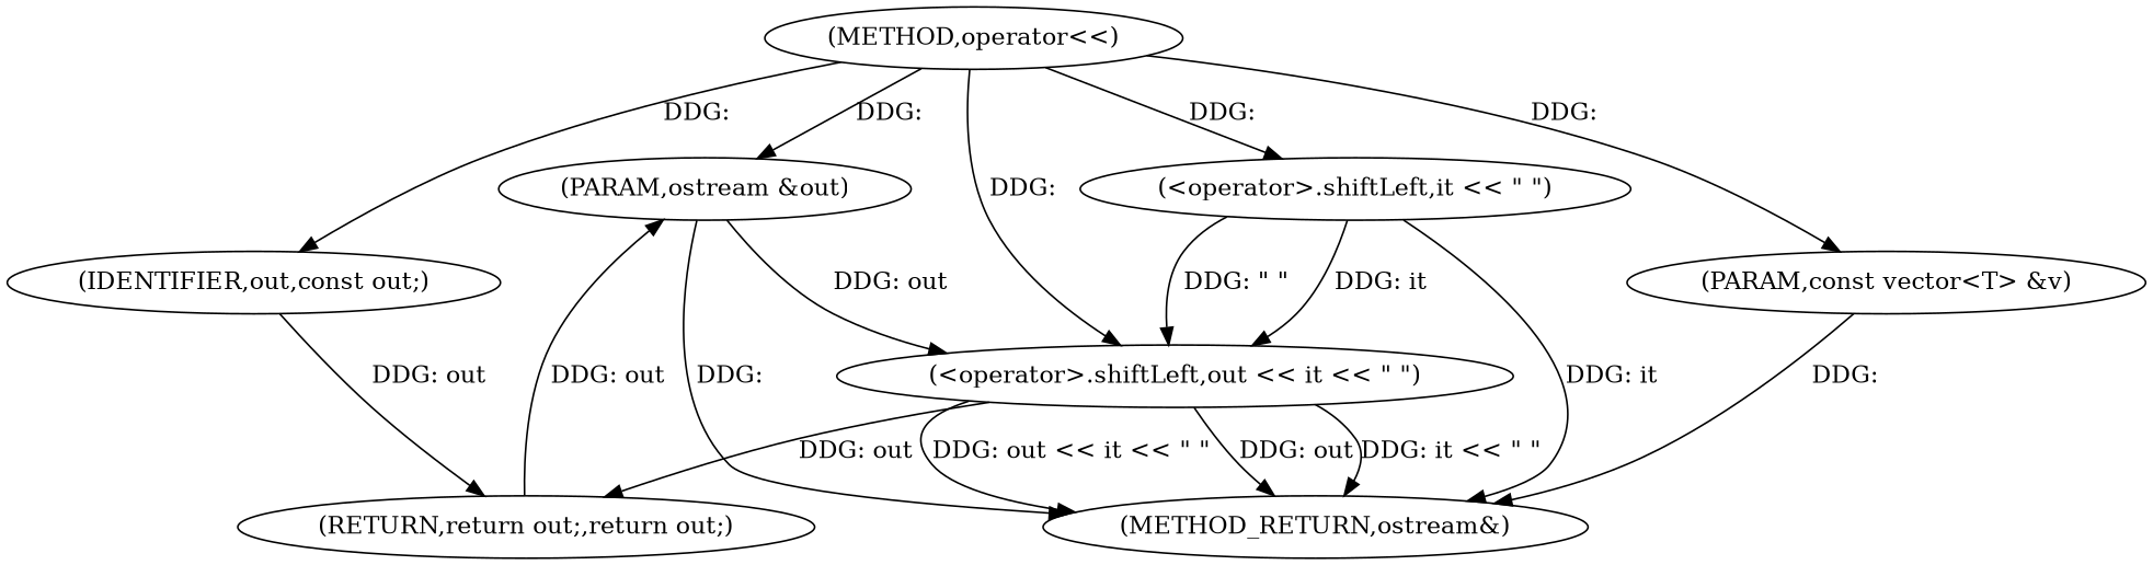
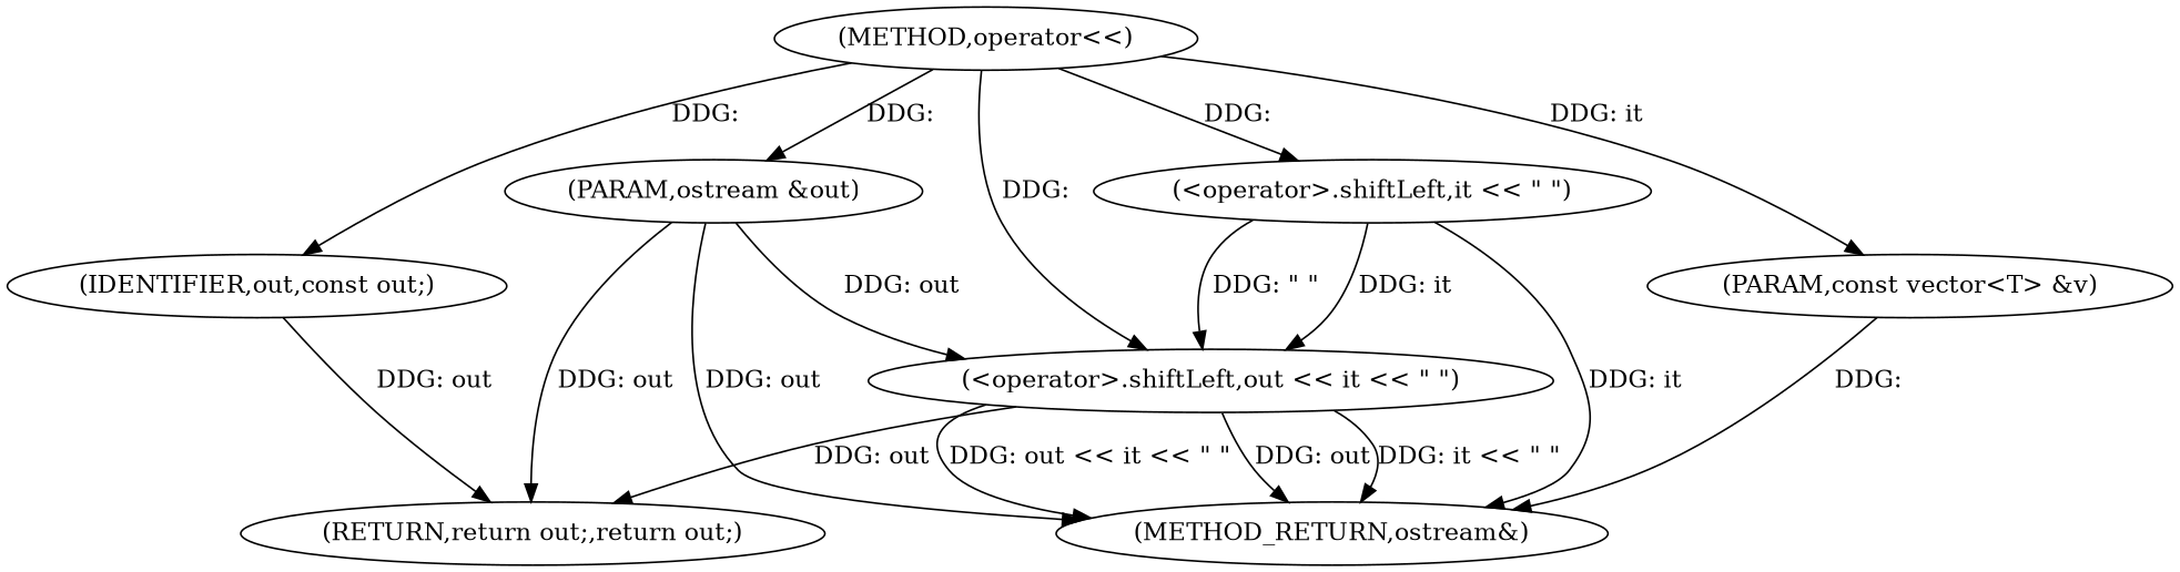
  digraph {
    n1 [label="(METHOD,operator<<)"]
    n2 [label="(PARAM,ostream &out)"]
    n3 [label="(PARAM,const vector<T> &v)"]
    n4 [label="(<operator>.shiftLeft,out << it << \" \")"]
    n5 [label="(IDENTIFIER,out,const out;)"]
    n6 [label="(<operator>.shiftLeft,it << \" \")"]
    n7 [label="(METHOD_RETURN,ostream&)"]
    n8 [label="(RETURN,return out;,return out;)"]
    n1 -> n2 [label="DDG: "]
-   n1 -> n3 [label="DDG: "]
+   n1 -> n3 [label="DDG: it"]
    n1 -> n4 [label="DDG: "]
    n1 -> n5 [label="DDG: "]
    n1 -> n6 [label="DDG: "]
    n2 -> n4 [label="DDG: out"]
-   n2 -> n7 [label="DDG: "]
-   n8 -> n2 [label="DDG: out"]
+   n2 -> n7 [label="DDG: out"]
+   n2 -> n8 [label="DDG: out"]
    n3 -> n7 [label="DDG: "]
    n4 -> n7 [label="DDG: out"]
    n4 -> n7 [label="DDG: it << \" \""]
    n4 -> n7 [label="DDG: out << it << \" \""]
    n4 -> n8 [label="DDG: out"]
    n5 -> n8 [label="DDG: out"]
    n6 -> n4 [label="DDG: it"]
    n6 -> n4 [label="DDG: \" \""]
    n6 -> n7 [label="DDG: it"]
  }
